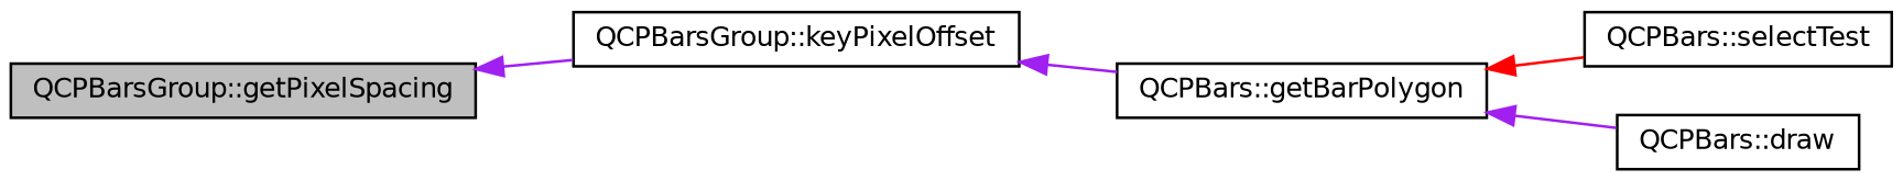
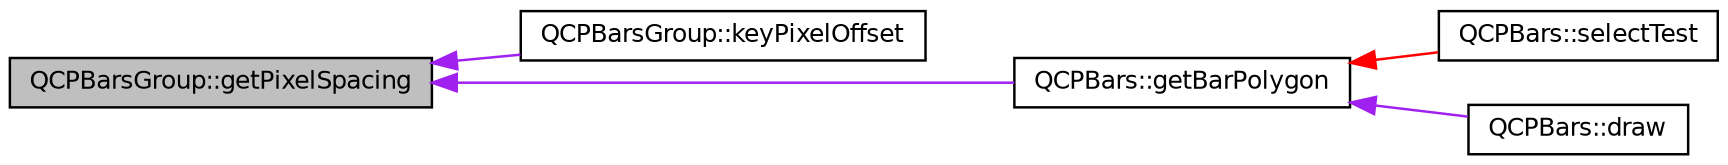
  digraph {
    rankdir=LR
    node [color=black fillcolor=white fontname=Helvetica fontsize=10 shape=record style=filled]
    edge [color=purple dir=back fontname=Helvetica fontsize=10 labelfontname=Helvetica labelfontsize=10 style=solid]
    n1 [fillcolor=grey75 fontcolor=black height=0.2 label="QCPBarsGroup::getPixelSpacing" width=0.4]
    n2 [height=0.2 label="QCPBarsGroup::keyPixelOffset" width=0.4]
    n3 [height=0.2 label="QCPBars::getBarPolygon" width=0.4]
    n4 [height=0.2 label="QCPBars::selectTest" width=0.4]
    n5 [height=0.2 label="QCPBars::draw" width=0.4]
    n1 -> n2
-   n2 -> n3
+   n1 -> n3
    n3 -> n4 [color=red]
    n3 -> n5
  }
